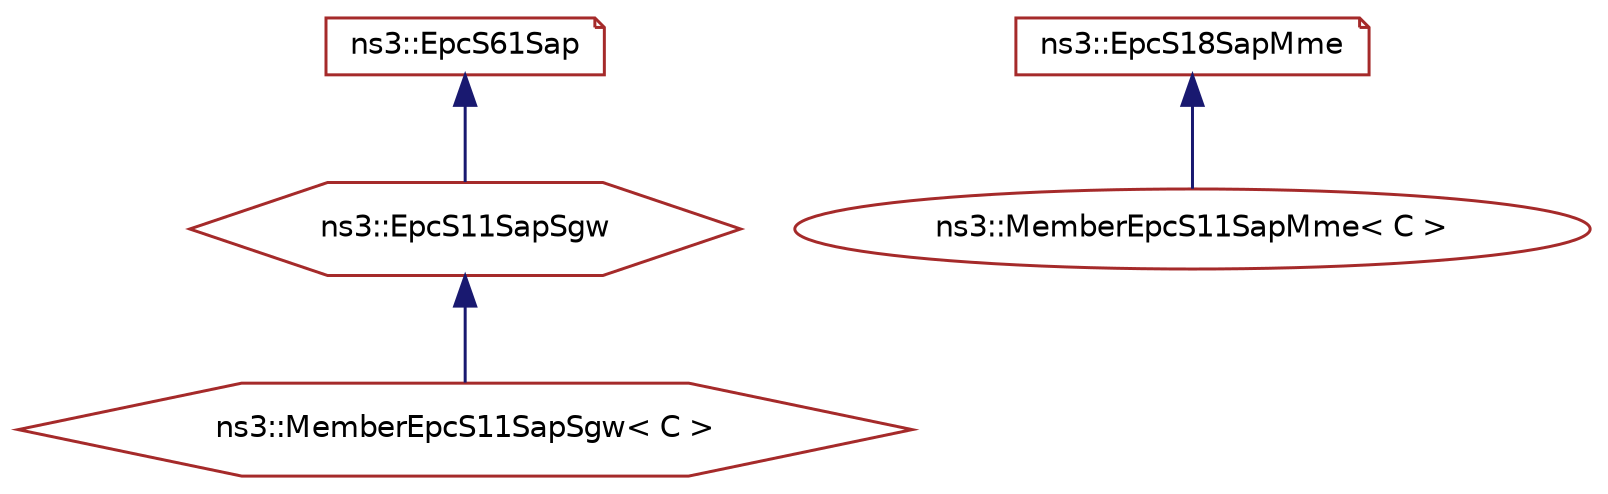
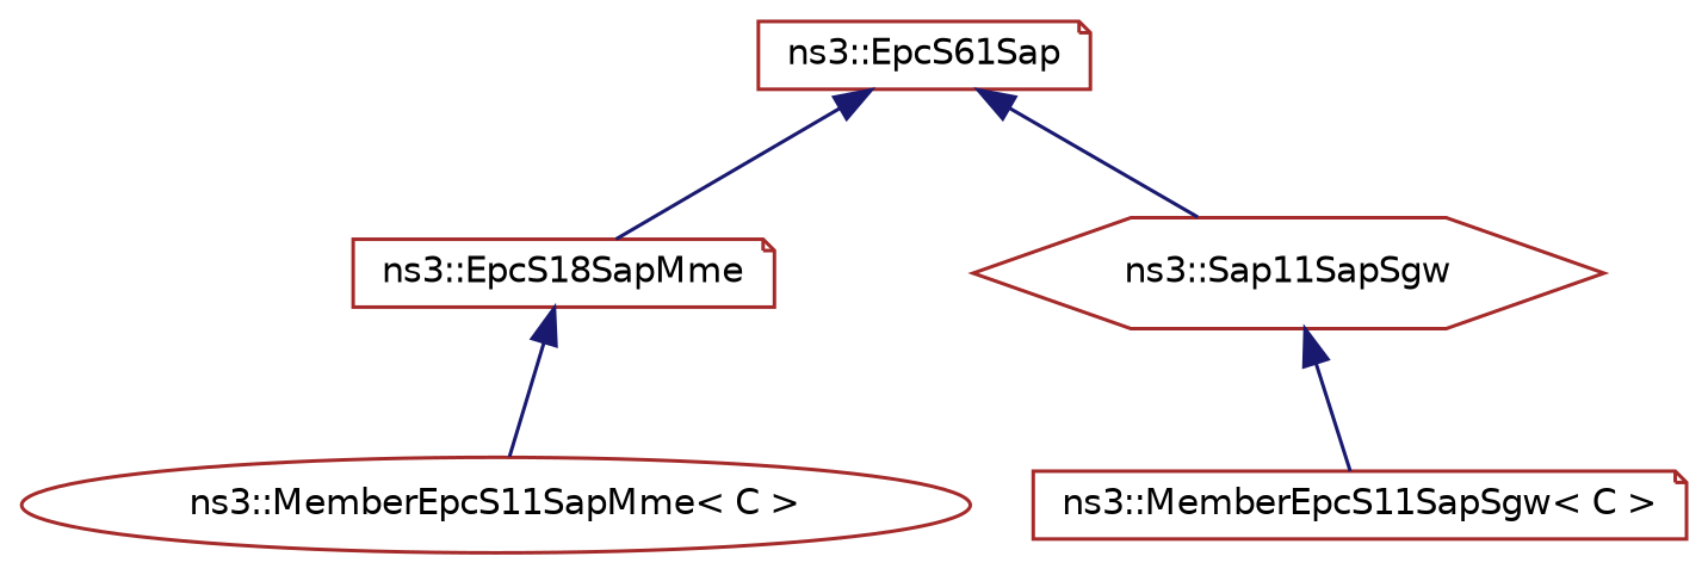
  digraph {
    rankdir=TB
    node [color=brown fillcolor=white fontname=Helvetica fontsize=10 shape=note style=filled]
    edge [color=midnightblue dir=back fontname=Helvetica fontsize=10 labelfontname=Helvetica labelfontsize=10 style=solid]
    n1 [height=0.2 label="ns3::EpcS61Sap" width=0.4]
    n2 [height=0.2 label="ns3::EpcS18SapMme" width=0.4]
-   n3 [height=0.2 label="ns3::EpcS11SapSgw" shape=hexagon width=0.4]
+   n3 [height=0.2 label="ns3::Sap11SapSgw" shape=hexagon width=0.4]
    n4 [height=0.2 label="ns3::MemberEpcS11SapMme\< C \>" shape=ellipse width=0.4]
-   n5 [height=0.2 label="ns3::MemberEpcS11SapSgw\< C \>" shape=hexagon width=0.4]
+   n5 [height=0.2 label="ns3::MemberEpcS11SapSgw\< C \>" width=0.4]
+   n1 -> n2
    n1 -> n3
    n2 -> n4
    n3 -> n5
  }
